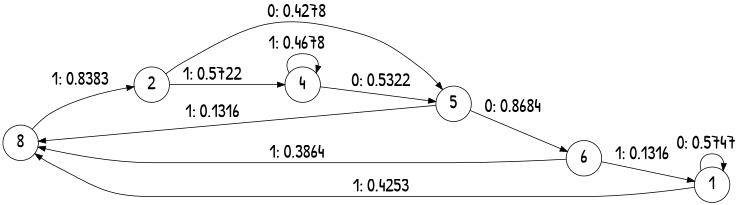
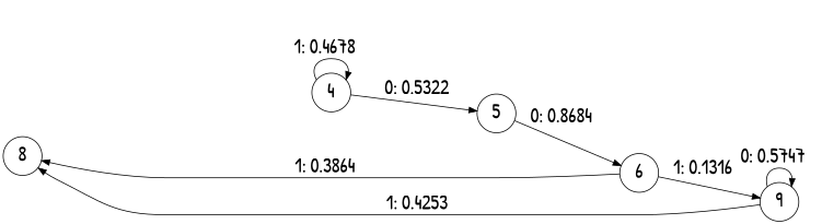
  digraph {
    fontname="Patrick Hand"
    rankdir=LR
    node [fontname="Patrick Hand" fontsize=24 shape=circle]
    edge [fontname="Patrick Hand" fontsize=24]
    n1 [label=8]
-   2
    5
    4
    6
-   1
-   n1 -> 2 [label="1: 0.8383   "]
-   2 -> 5 [label="0: 0.4278   "]
-   2 -> 4 [label="1: 0.5722   "]
-   5 -> n1 [label="1: 0.1316   "]
+   1 [label=9]
    5 -> 6 [label="0: 0.8684   "]
    4 -> 5 [label="0: 0.5322   "]
    4 -> 4 [label="1: 0.4678   "]
    6 -> n1 [label="1: 0.3864   "]
    6 -> 1 [label="1: 0.1316   "]
    1 -> n1 [label="1: 0.4253   "]
    1 -> 1 [label="0: 0.5747   "]
  }
